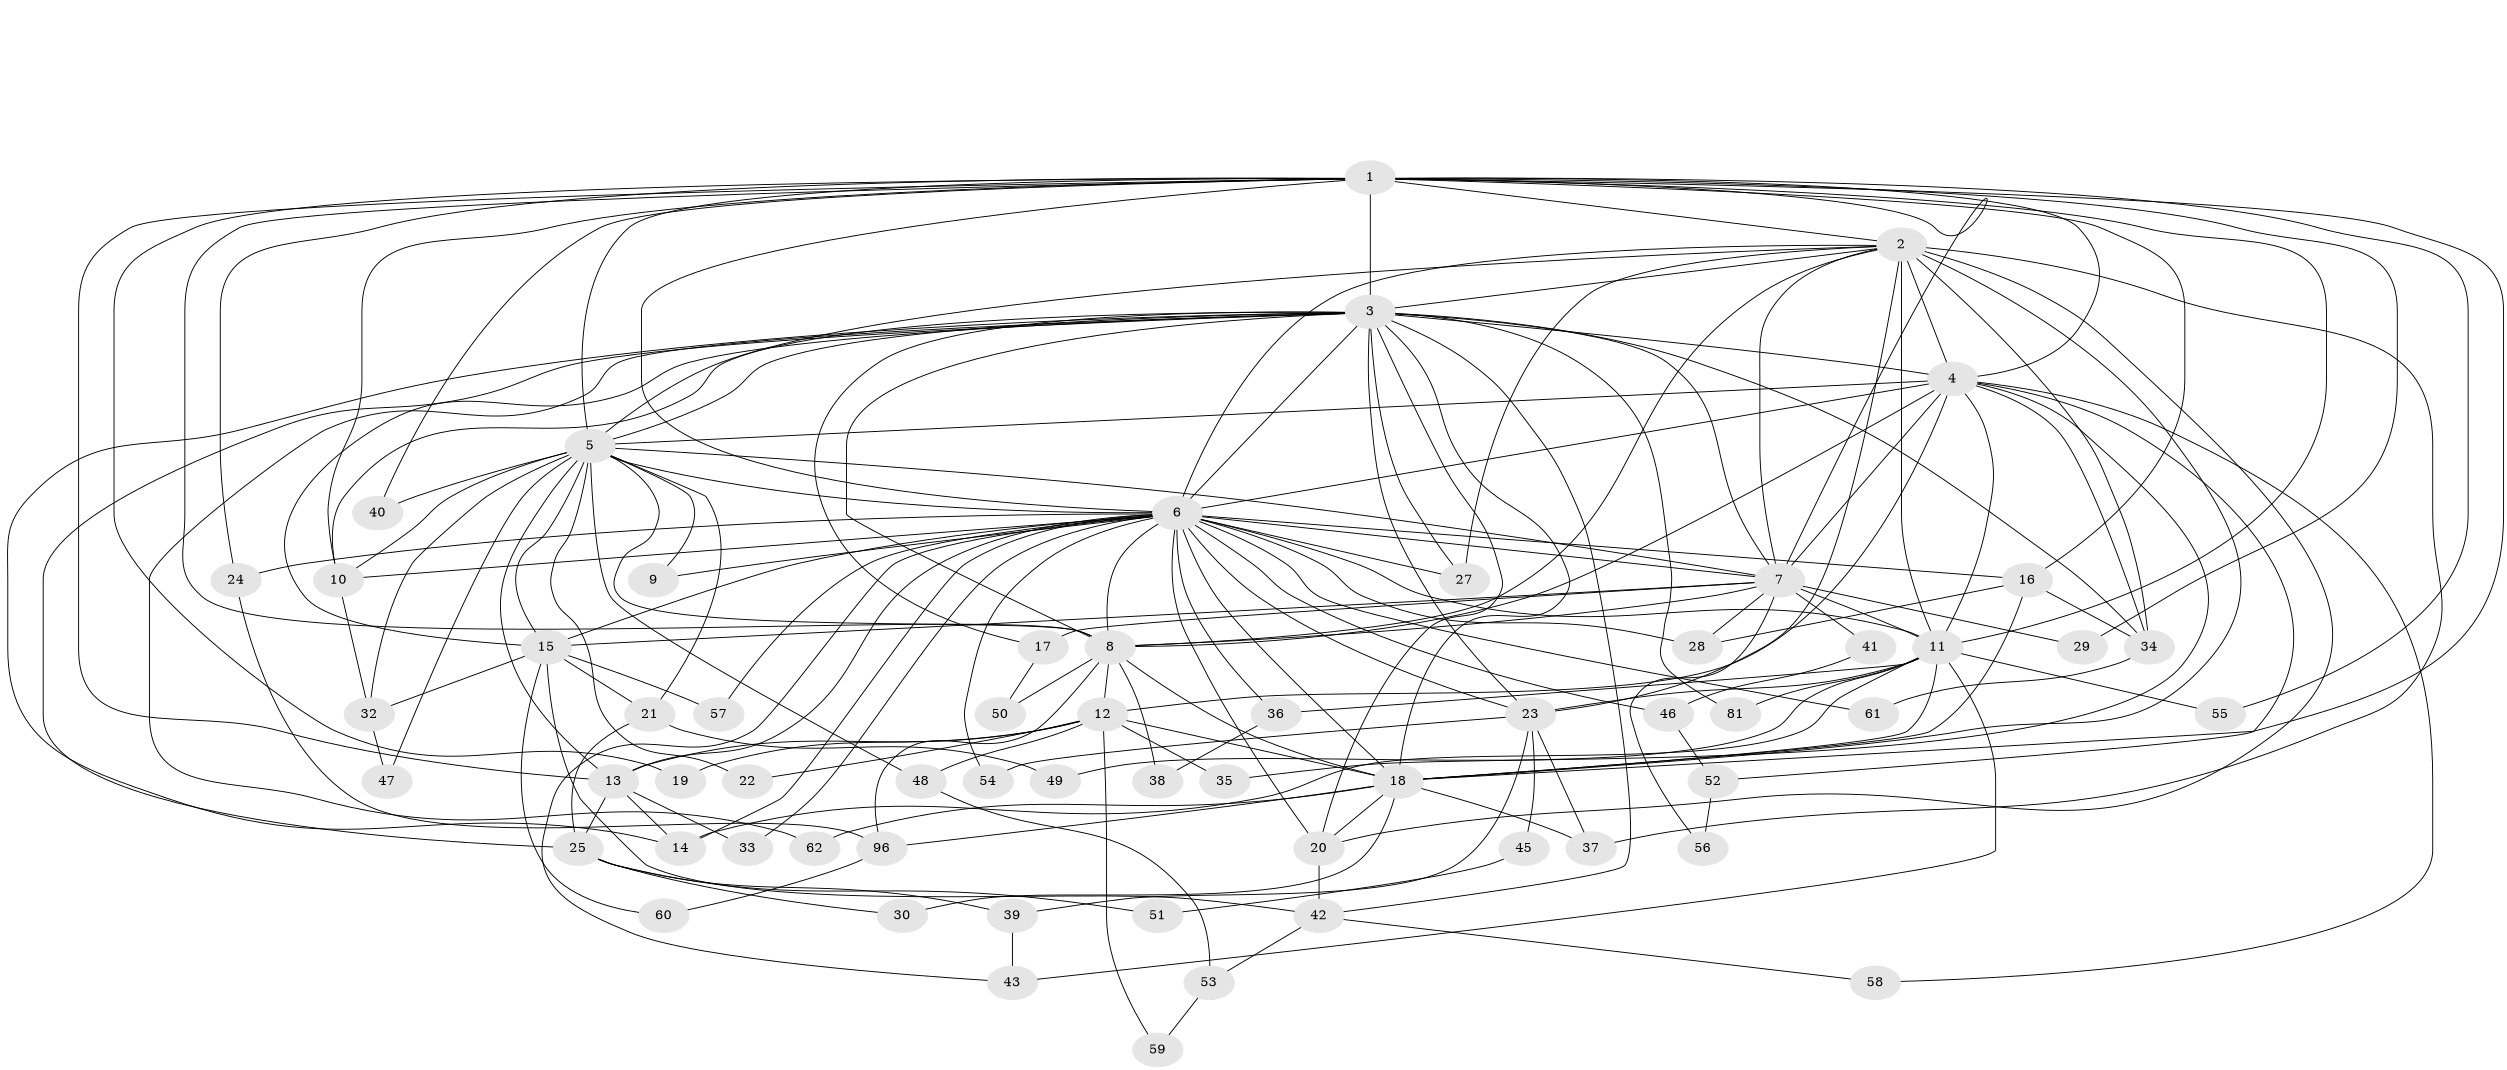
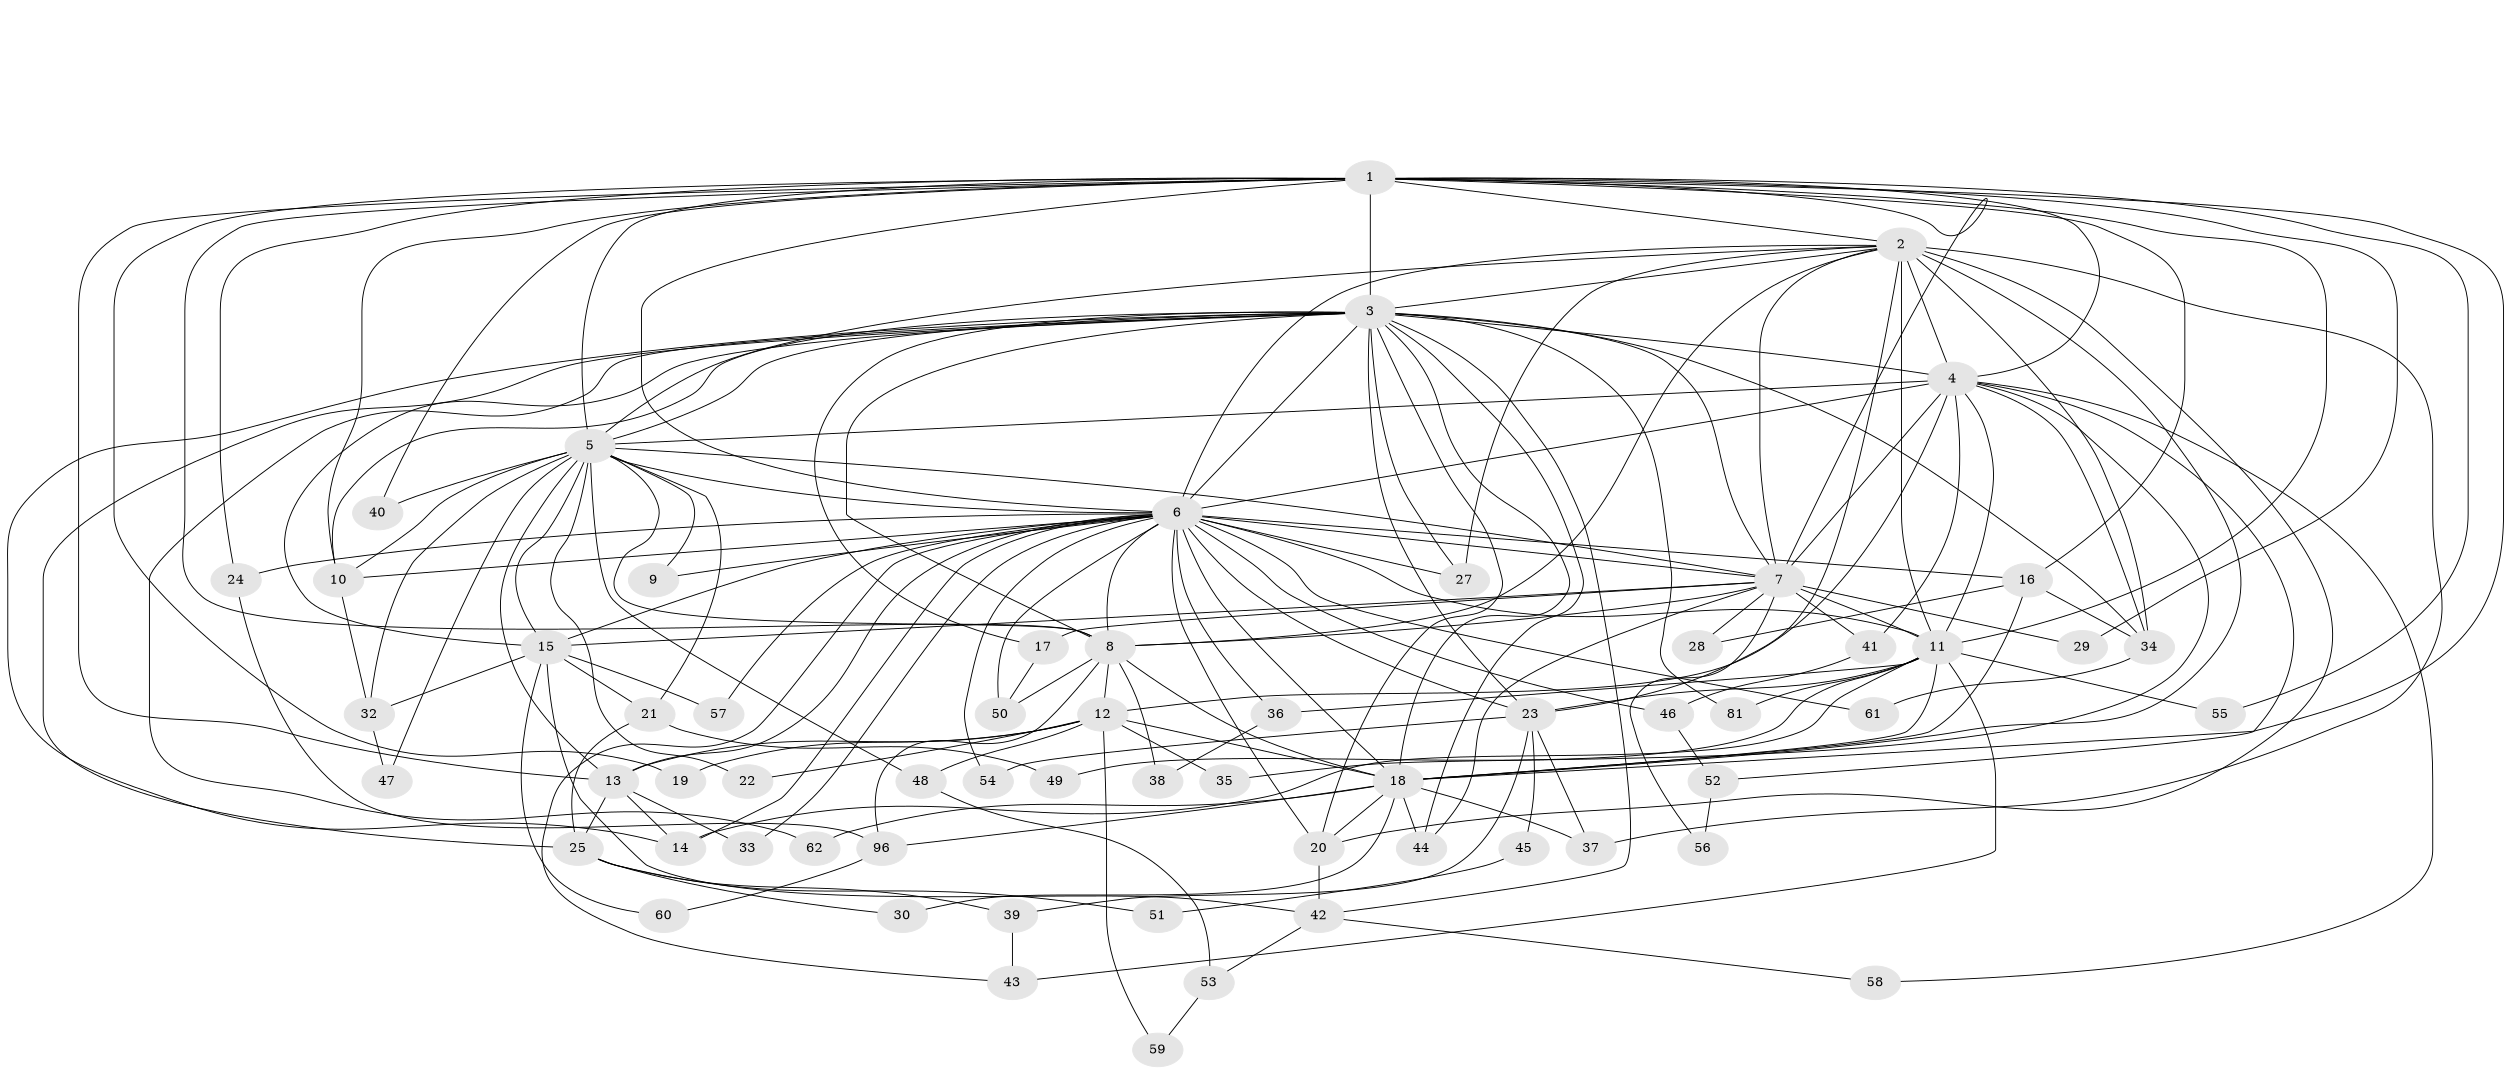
  graph {
    node [color=gray90 style=filled]
    edge [weight=1.0]
    1
    2
    3
    4
    5
    6
    7
    8
    10
    11
    13
    16
    18
    19
    24
    29
    40
    55
    20
    23
    27
    34
    37
    14
    15
    17
    25
    n28 [label=81]
    42
+   44
    62
    12
    35
    52
    58
    9
    21
    22
    32
    47
    48
    28
    33
    36
    43
    46
    54
    57
    61
    41
    56
    n52 [label=96]
    38
    50
    49
    30
    39
    45
    60
    51
    53
    59
    1 -- 2 [weight=2.0]
    1 -- 3 [weight=2.0]
    1 -- 4 [weight=2.0]
    1 -- 5
    1 -- 6 [weight=2.0]
    1 -- 7
    1 -- 8 [weight=2.0]
    1 -- 10
    1 -- 11
    1 -- 13
    1 -- 16
    1 -- 18 [weight=2.0]
    1 -- 19
    1 -- 24
    1 -- 29
    1 -- 40
    1 -- 55
    2 -- 3 [weight=2.0]
    2 -- 4
    2 -- 5 [weight=2.0]
    2 -- 6 [weight=3.0]
    2 -- 7
    2 -- 8
    2 -- 11 [weight=12.0]
    2 -- 18
    2 -- 20
    2 -- 23
    2 -- 27
    2 -- 34 [weight=2.0]
    2 -- 37
    3 -- 4 [weight=3.0]
    3 -- 5 [weight=2.0]
    3 -- 6 [weight=4.0]
    3 -- 7 [weight=3.0]
    3 -- 8 [weight=3.0]
    3 -- 10 [weight=2.0]
    3 -- 18 [weight=2.0]
    3 -- 20
    3 -- 23
    3 -- 27
    3 -- 34
    3 -- 14
    3 -- 15
    3 -- 17
    3 -- 25
    3 -- n28 [weight=2.0]
    3 -- 42
+   3 -- 44
    3 -- 62
    4 -- 5 [weight=2.0]
    4 -- 6 [weight=2.0]
    4 -- 7
-   4 -- 8
+   4 -- 41
    4 -- 11
    4 -- 34
    4 -- 12
    4 -- 35
    4 -- 52
    4 -- 58
    5 -- 6 [weight=2.0]
    5 -- 7 [weight=2.0]
    5 -- 8
    5 -- 10
    5 -- 13
    5 -- 40
    5 -- 15
    5 -- 9
    5 -- 21
    5 -- 22
    5 -- 32
    5 -- 47
    5 -- 48
    6 -- 7 [weight=2.0]
    6 -- 8 [weight=2.0]
    6 -- 10 [weight=3.0]
    6 -- 11 [weight=3.0]
    6 -- 13
    6 -- 16
    6 -- 18
    6 -- 24
    6 -- 20 [weight=2.0]
    6 -- 23 [weight=2.0]
    6 -- 27
    6 -- 14
    6 -- 15
    6 -- 9
-   6 -- 28
+   6 -- 50
    6 -- 33
    6 -- 36
    6 -- 43
    6 -- 46
    6 -- 54
    6 -- 57
    6 -- 61
    7 -- 8
    7 -- 11
    7 -- 29
    7 -- 15
    7 -- 17 [weight=2.0]
+   7 -- 44
    7 -- 28
    7 -- 41
    7 -- 56
    8 -- 18 [weight=2.0]
    8 -- 12
    8 -- n52
    8 -- 38
    8 -- 50
    10 -- 32
    11 -- 18
    11 -- 55
    11 -- 23 [weight=2.0]
    11 -- 14
    11 -- n28
    11 -- 36
    11 -- 43
    11 -- 49
    13 -- 14
    13 -- 25
    13 -- 33
    16 -- 18 [weight=9.0]
    16 -- 34
    16 -- 28
    18 -- 20
    18 -- 37
+   18 -- 44
    18 -- 62
    18 -- n52
    18 -- 30
    24 -- n52
    20 -- 42
    23 -- 37
    23 -- 54
    23 -- 39
    23 -- 45
    34 -- 61
    15 -- 42
    15 -- 21
    15 -- 32
    15 -- 57
    15 -- 60
    17 -- 50
    25 -- 30
    25 -- 39
    25 -- 51
    42 -- 58
    42 -- 53
    12 -- 13
    12 -- 18
    12 -- 19
    12 -- 35
    12 -- 22
    12 -- 48
    12 -- 59
    52 -- 56
    21 -- 25
    21 -- 49
    32 -- 47
    48 -- 53
    36 -- 38
    46 -- 52
    41 -- 46
    n52 -- 60
    39 -- 43
    45 -- 51
    53 -- 59
  }
